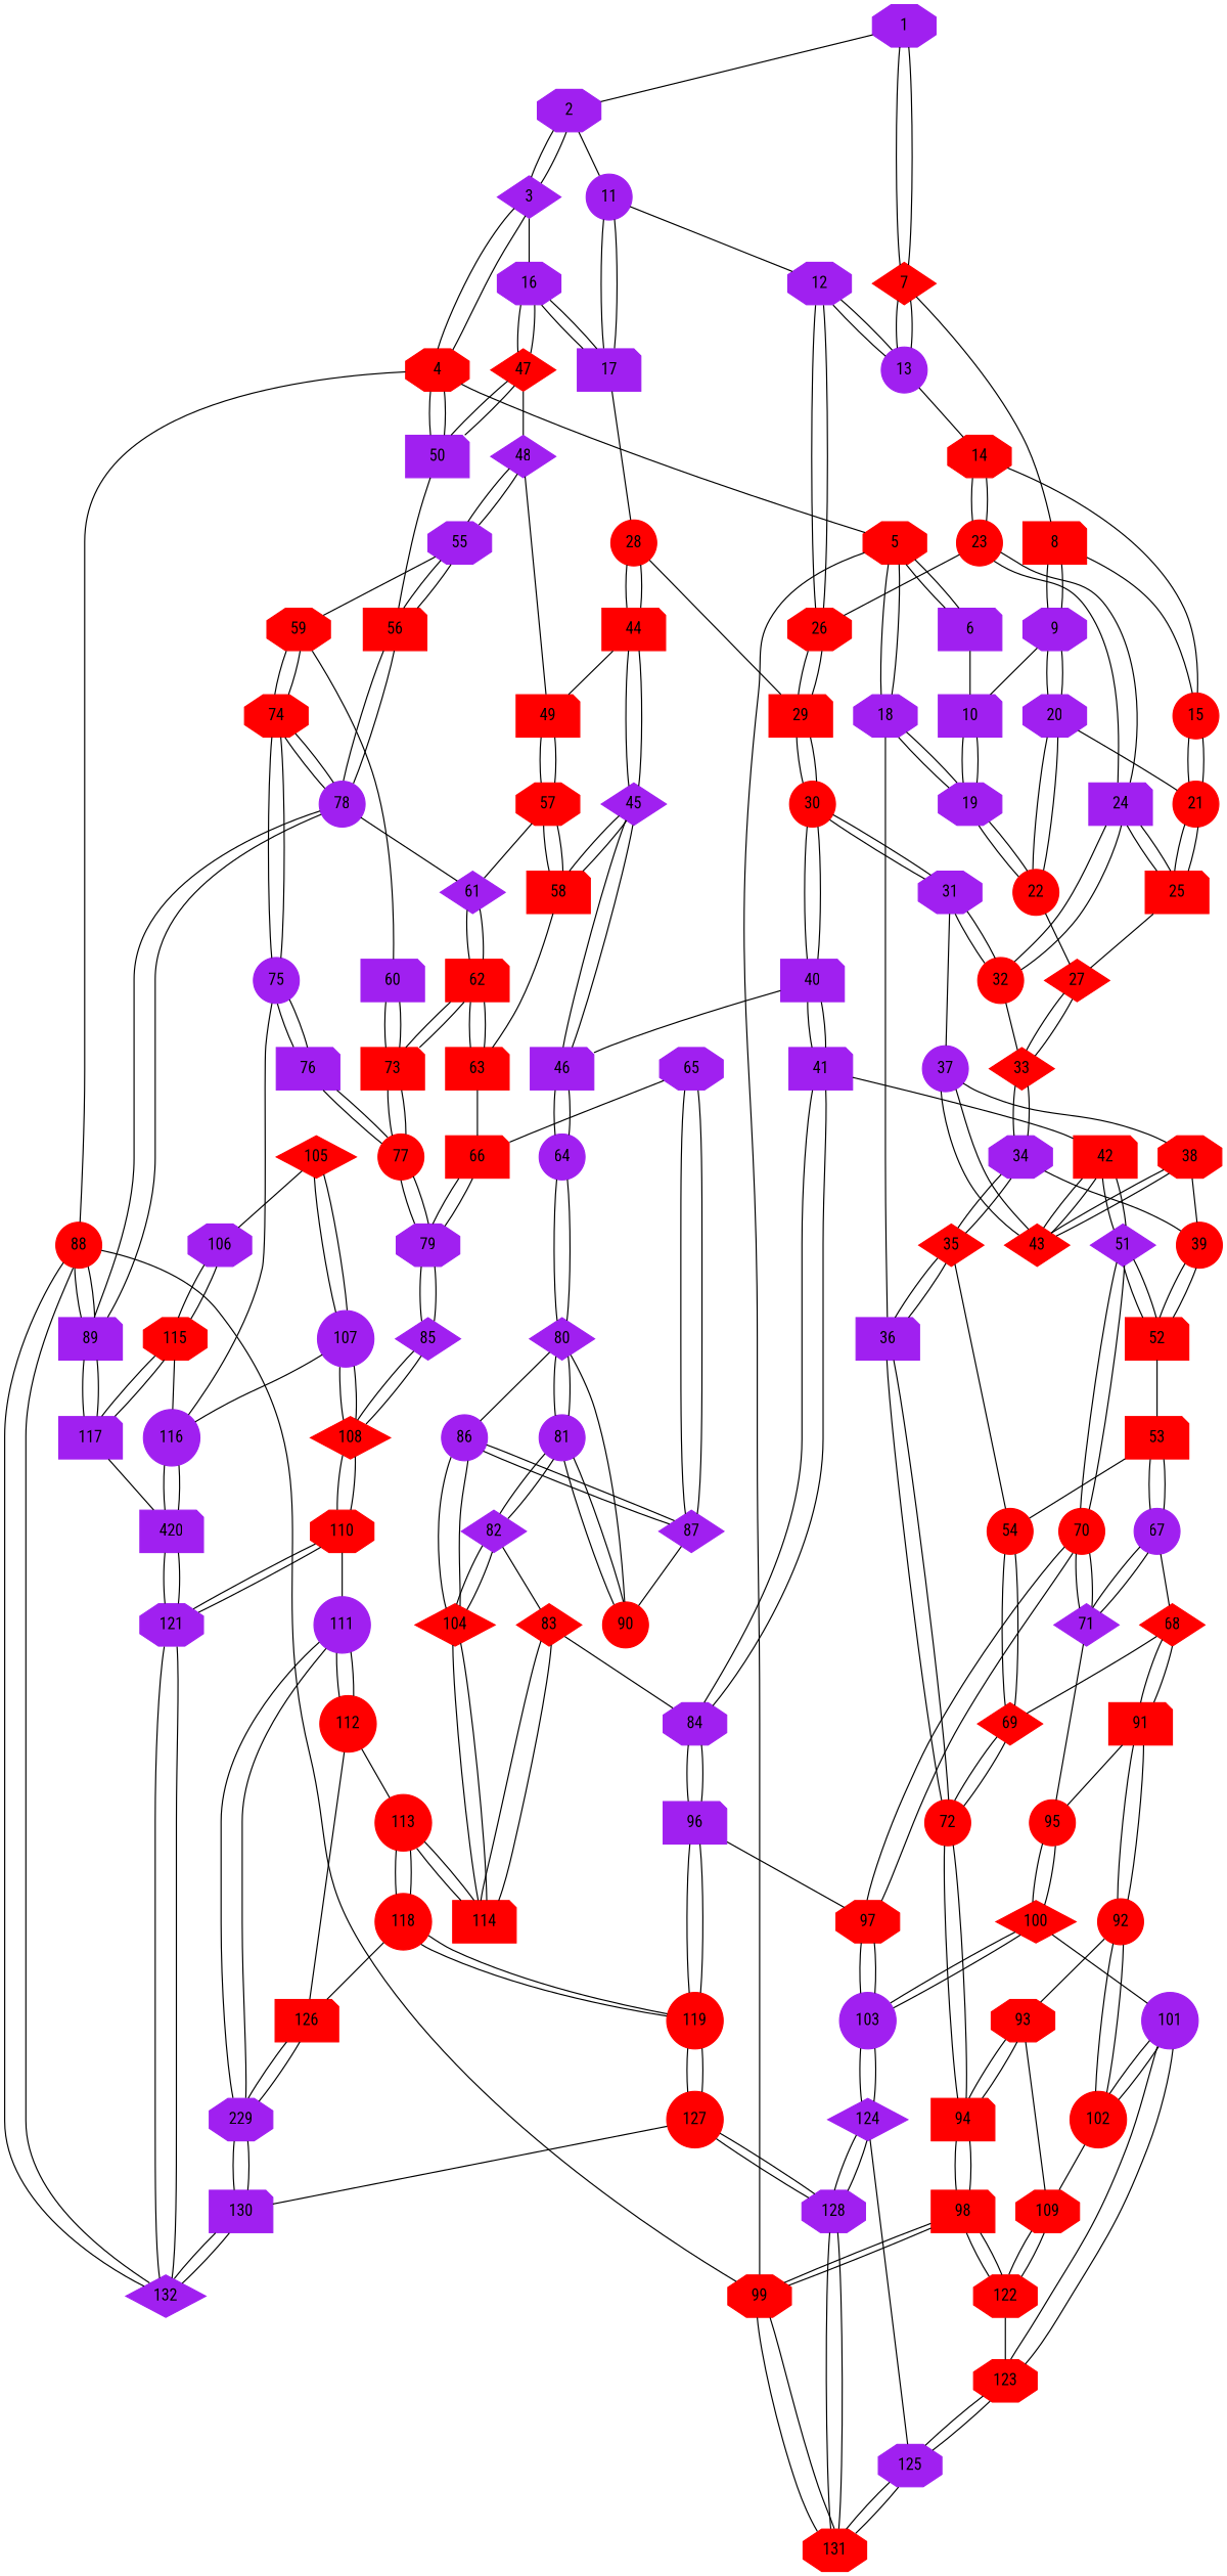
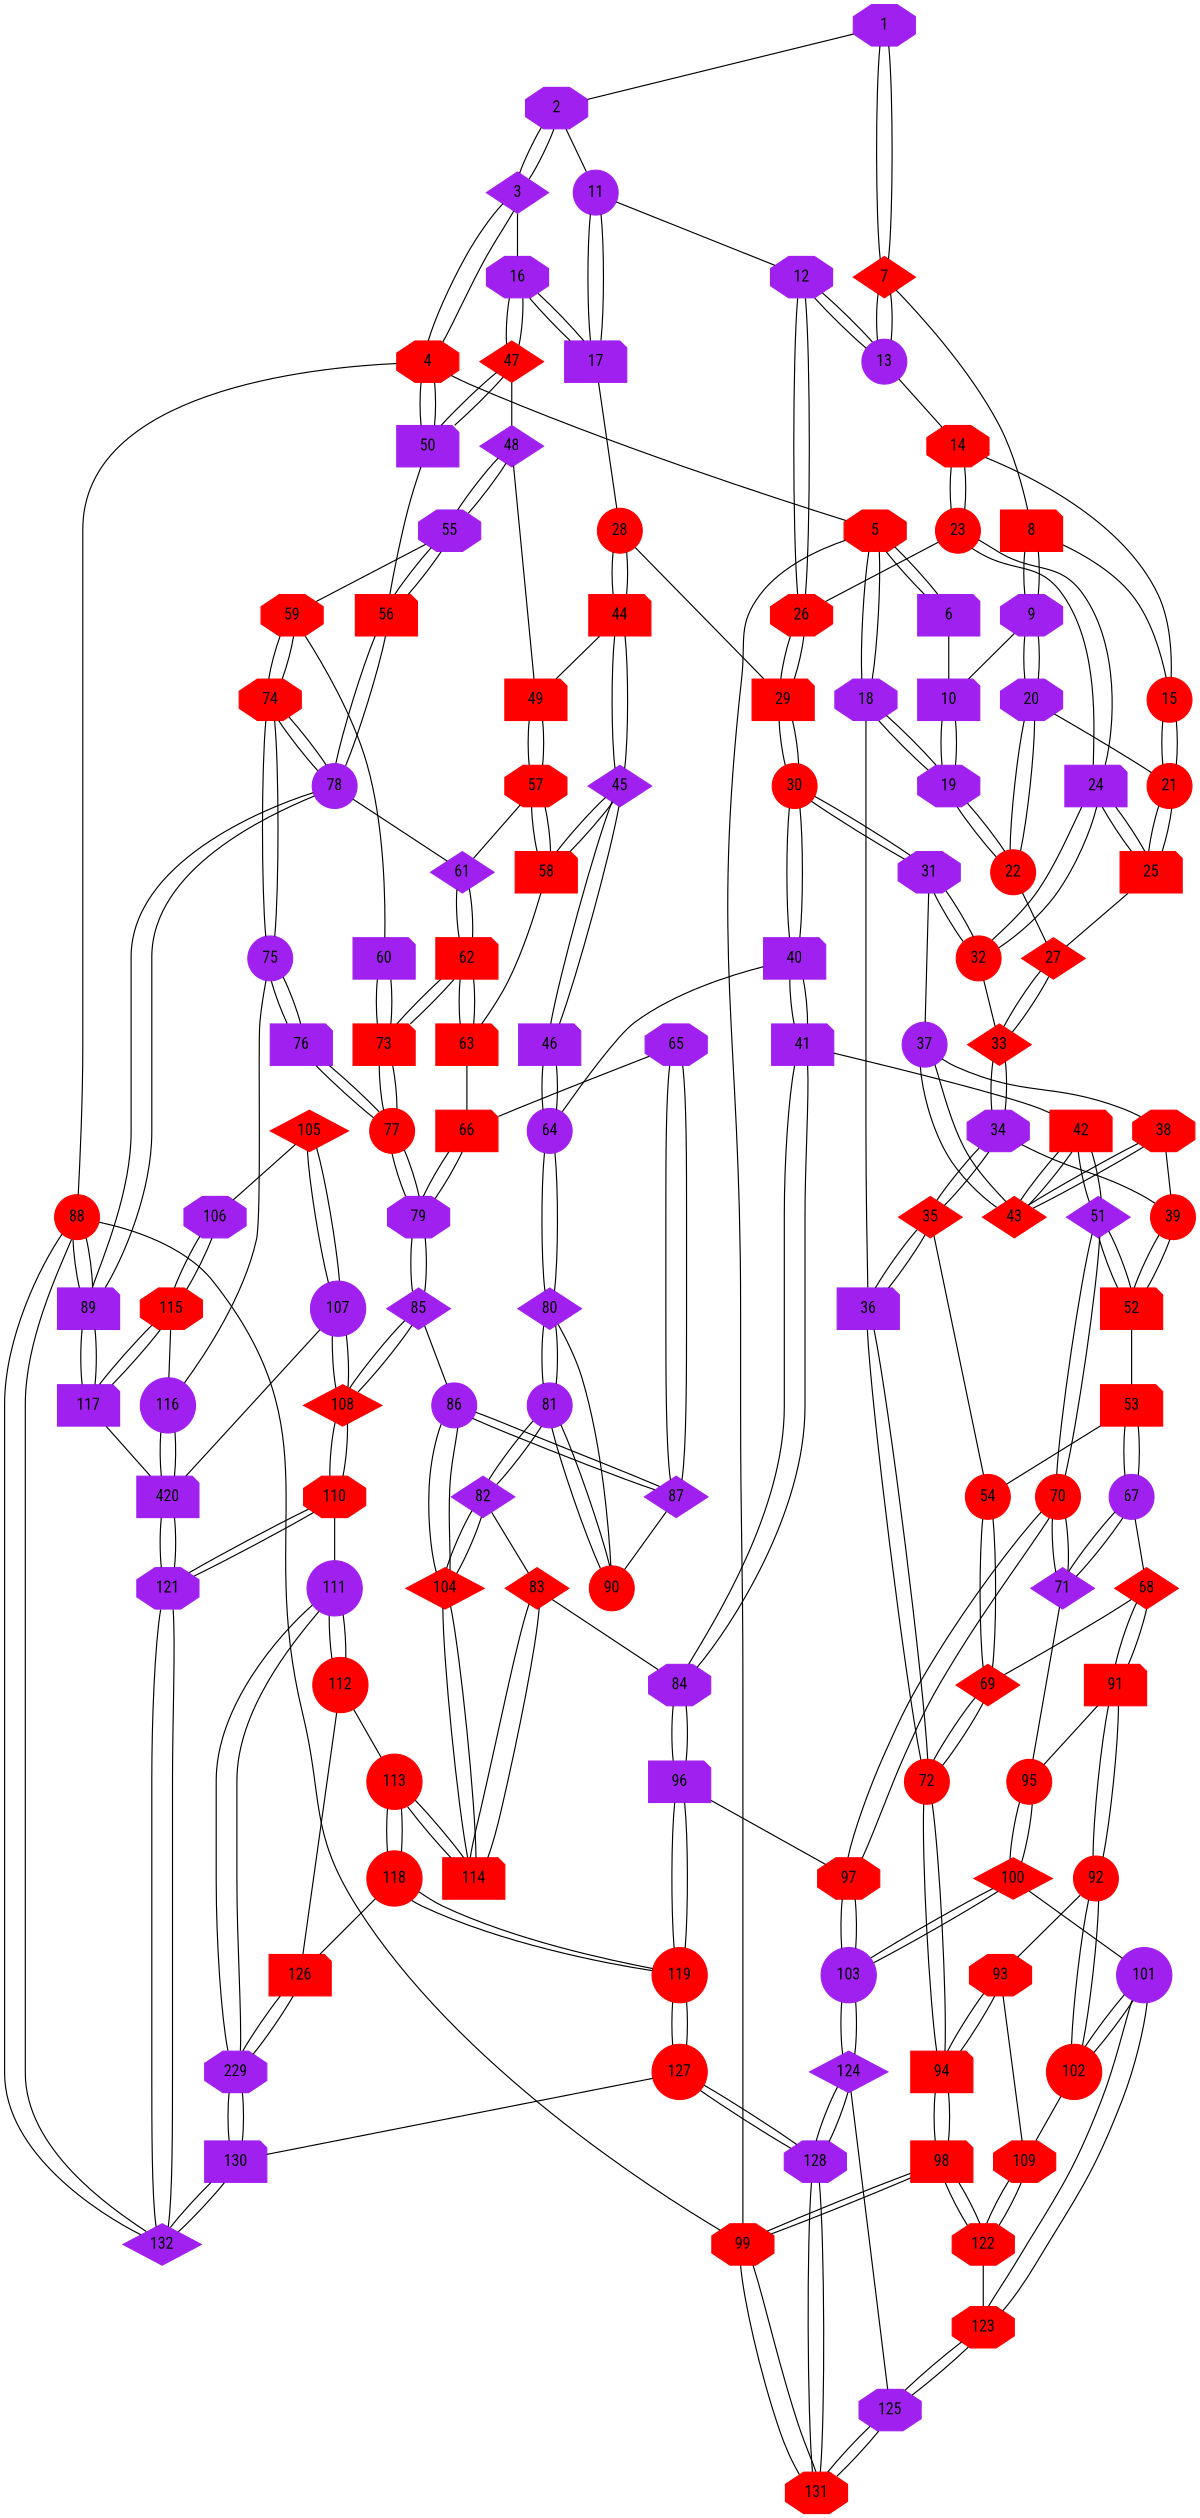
  graph {
    fontname="Roboto Condensed"
    node [color=red fontname="Roboto Condensed" shape=octagon style=filled]
    edge [fontname="Roboto Condensed"]
    1 [color=purple]
    2 [color=purple]
    7 [shape=diamond]
    3 [color=purple shape=diamond]
    11 [color=purple shape=circle]
    8 [shape=note]
    13 [color=purple shape=circle]
    4
    16 [color=purple]
    12 [color=purple]
    17 [color=purple shape=note]
    5
    50 [color=purple shape=note]
    88 [shape=circle]
    47 [shape=diamond]
    6 [color=purple shape=note]
    18 [color=purple]
    99
    56 [shape=note]
    89 [color=purple shape=note]
    132 [color=purple shape=diamond]
    10 [color=purple shape=note]
    19 [color=purple]
    36 [color=purple shape=note]
    131
    9 [color=purple]
    15 [shape=circle]
    14
    20 [color=purple]
    21 [shape=circle]
    22 [shape=circle]
    26
    28 [shape=circle]
    29 [shape=note]
    23 [shape=circle]
    24 [color=purple shape=note]
    25 [shape=note]
    48 [color=purple shape=diamond]
    44 [shape=note]
    72 [shape=circle]
    27 [shape=diamond]
    33 [shape=diamond]
    32 [shape=circle]
    30 [shape=circle]
    34 [color=purple]
    45 [color=purple shape=diamond]
    49 [shape=note]
    31 [color=purple]
    40 [color=purple shape=note]
    37 [color=purple shape=circle]
    41 [color=purple shape=note]
    46 [color=purple shape=note]
    38
    43 [shape=diamond]
    35 [shape=diamond]
    39 [shape=circle]
    54 [shape=circle]
    52 [shape=note]
    69 [shape=diamond]
    94 [shape=note]
    53 [shape=note]
    42 [shape=note]
    84 [color=purple]
    64 [color=purple shape=circle]
    51 [color=purple shape=diamond]
    96 [color=purple shape=note]
    70 [shape=circle]
    58 [shape=note]
    57
    63 [shape=note]
    80 [color=purple shape=diamond]
    55 [color=purple]
    59
    61 [color=purple shape=diamond]
    78 [color=purple shape=circle]
    71 [color=purple shape=diamond]
    97
    67 [color=purple shape=circle]
    68 [shape=diamond]
    60 [color=purple shape=note]
    74
    62 [shape=note]
    66 [shape=note]
    73 [shape=note]
    75 [color=purple shape=circle]
    77 [shape=circle]
    79 [color=purple]
    65 [color=purple]
    87 [color=purple shape=diamond]
    81 [color=purple shape=circle]
    90 [shape=circle]
    85 [color=purple shape=diamond]
    91 [shape=note]
    95 [shape=circle]
    92 [shape=circle]
    103 [color=purple shape=circle]
    100 [shape=diamond]
    98 [shape=note]
    76 [color=purple shape=note]
    116 [color=purple shape=circle]
    106 [color=purple]
    115
    117 [color=purple shape=note]
    86 [color=purple shape=circle]
    108 [shape=diamond]
    82 [color=purple shape=diamond]
    83 [shape=diamond]
    104 [shape=diamond]
    114 [shape=note]
    119 [shape=circle]
    110
    n112 [color=purple label=420 shape=note]
    93
    102 [shape=circle]
    109
    122
    101 [color=purple shape=circle]
    127 [shape=circle]
    124 [color=purple shape=diamond]
    123
    125 [color=purple]
    128 [color=purple]
    105 [shape=diamond]
    107 [color=purple shape=circle]
    111 [color=purple shape=circle]
    121 [color=purple]
    112 [shape=circle]
    n128 [color=purple label=229]
    113 [shape=circle]
    126 [shape=note]
    130 [color=purple shape=note]
    118 [shape=circle]
    1 -- 2
    1 -- 7
    1 -- 7
    2 -- 3
    2 -- 3
    2 -- 11
    7 -- 8
    7 -- 13
    7 -- 13
    3 -- 4
    3 -- 4
    3 -- 16
    11 -- 12
    11 -- 17
    11 -- 17
    8 -- 9
    8 -- 9
    8 -- 15
    13 -- 14
    4 -- 5
    4 -- 50
    4 -- 50
    4 -- 88
    16 -- 17
    16 -- 17
    16 -- 47
    16 -- 47
    12 -- 13
    12 -- 13
    12 -- 26
    12 -- 26
    17 -- 28
    5 -- 6
    5 -- 6
    5 -- 18
    5 -- 18
    5 -- 99
    50 -- 56
    88 -- 99
    88 -- 89
    88 -- 89
    88 -- 132
    88 -- 132
    47 -- 50
    47 -- 50
    47 -- 48
    6 -- 10
    18 -- 19
    18 -- 19
    18 -- 36
    99 -- 131
    99 -- 131
    56 -- 78
    56 -- 78
    89 -- 117
    89 -- 117
    10 -- 19
    10 -- 19
    19 -- 22
    19 -- 22
    36 -- 72
    36 -- 72
    9 -- 10
    9 -- 20
    9 -- 20
    15 -- 21
    15 -- 21
    14 -- 15
    14 -- 23
    14 -- 23
    20 -- 21
    20 -- 22
    20 -- 22
    21 -- 25
    21 -- 25
    22 -- 27
    26 -- 29
    26 -- 29
    28 -- 29
    28 -- 44
    28 -- 44
    29 -- 30
    29 -- 30
    23 -- 26
    23 -- 24
    23 -- 24
    24 -- 25
    24 -- 25
    24 -- 32
    24 -- 32
    25 -- 27
    48 -- 49
    48 -- 55
    48 -- 55
    44 -- 45
    44 -- 45
    44 -- 49
    72 -- 94
    72 -- 94
    27 -- 33
    27 -- 33
    33 -- 34
    33 -- 34
    32 -- 33
    30 -- 31
    30 -- 31
    30 -- 40
    30 -- 40
    34 -- 35
    34 -- 35
    34 -- 39
    45 -- 46
    45 -- 46
    45 -- 58
    45 -- 58
    49 -- 57
    49 -- 57
    31 -- 32
    31 -- 32
    31 -- 37
    40 -- 41
    40 -- 41
-   40 -- 46
+   40 -- 64
    37 -- 38
    37 -- 43
    37 -- 43
    41 -- 42
    41 -- 84
    41 -- 84
    46 -- 64
    46 -- 64
    38 -- 43
    38 -- 43
    38 -- 39
    35 -- 36
    35 -- 36
    35 -- 54
    39 -- 52
    39 -- 52
    54 -- 69
    54 -- 69
    52 -- 53
    69 -- 72
    69 -- 72
    94 -- 98
    94 -- 98
    53 -- 54
    53 -- 67
    53 -- 67
    42 -- 43
    42 -- 43
    42 -- 51
    42 -- 51
    84 -- 96
    84 -- 96
    64 -- 80
    64 -- 80
    51 -- 52
    51 -- 52
    51 -- 70
    51 -- 70
    96 -- 97
    96 -- 119
    96 -- 119
    70 -- 71
    70 -- 71
    70 -- 97
    70 -- 97
    58 -- 63
    57 -- 58
    57 -- 58
    57 -- 61
    63 -- 66
    80 -- 81
    80 -- 81
    80 -- 90
    55 -- 56
    55 -- 56
    55 -- 59
    59 -- 60
    59 -- 74
    59 -- 74
    61 -- 62
    61 -- 62
    78 -- 89
    78 -- 89
    78 -- 61
    71 -- 95
    97 -- 103
    97 -- 103
    67 -- 71
    67 -- 71
    67 -- 68
    68 -- 69
    68 -- 91
    68 -- 91
    60 -- 73
    60 -- 73
    74 -- 78
    74 -- 78
    74 -- 75
    74 -- 75
    62 -- 63
    62 -- 63
    62 -- 73
    62 -- 73
    66 -- 79
    66 -- 79
    73 -- 77
    73 -- 77
    75 -- 76
    75 -- 76
    75 -- 116
    77 -- 79
    77 -- 79
    79 -- 85
    79 -- 85
    65 -- 66
    65 -- 87
    65 -- 87
    87 -- 90
    81 -- 90
    81 -- 90
    81 -- 82
    81 -- 82
-   80 -- 86
+   85 -- 86
    85 -- 108
    85 -- 108
    91 -- 95
    91 -- 92
    91 -- 92
    95 -- 100
    95 -- 100
    92 -- 93
    92 -- 102
    92 -- 102
    103 -- 124
    103 -- 124
    100 -- 103
    100 -- 103
    100 -- 101
    98 -- 99
    98 -- 99
    98 -- 122
    98 -- 122
    76 -- 77
    76 -- 77
    116 -- n112
    116 -- n112
    106 -- 115
    106 -- 115
    115 -- 116
    115 -- 117
    115 -- 117
    117 -- n112
    86 -- 87
    86 -- 87
    86 -- 104
    86 -- 104
    108 -- 110
    108 -- 110
    82 -- 83
    82 -- 104
    82 -- 104
    83 -- 84
    83 -- 114
    83 -- 114
    104 -- 114
    104 -- 114
    119 -- 127
    119 -- 127
    110 -- 111
    110 -- 121
    110 -- 121
    n112 -- 121
    n112 -- 121
    93 -- 94
    93 -- 94
    93 -- 109
    102 -- 109
    109 -- 122
    109 -- 122
    122 -- 123
    101 -- 102
    101 -- 102
    101 -- 123
    101 -- 123
    127 -- 128
    127 -- 128
    127 -- 130
    124 -- 125
    124 -- 128
    124 -- 128
    123 -- 125
    123 -- 125
    125 -- 131
    125 -- 131
    128 -- 131
    128 -- 131
    105 -- 106
    105 -- 107
    105 -- 107
-   107 -- 116
+   107 -- n112
    107 -- 108
    107 -- 108
    111 -- 112
    111 -- 112
    111 -- n128
    111 -- n128
    121 -- 132
    121 -- 132
    112 -- 113
    112 -- 126
    n128 -- 130
    n128 -- 130
    113 -- 114
    113 -- 114
    113 -- 118
    113 -- 118
    126 -- n128
    126 -- n128
    130 -- 132
    130 -- 132
    118 -- 119
    118 -- 119
    118 -- 126
  }
